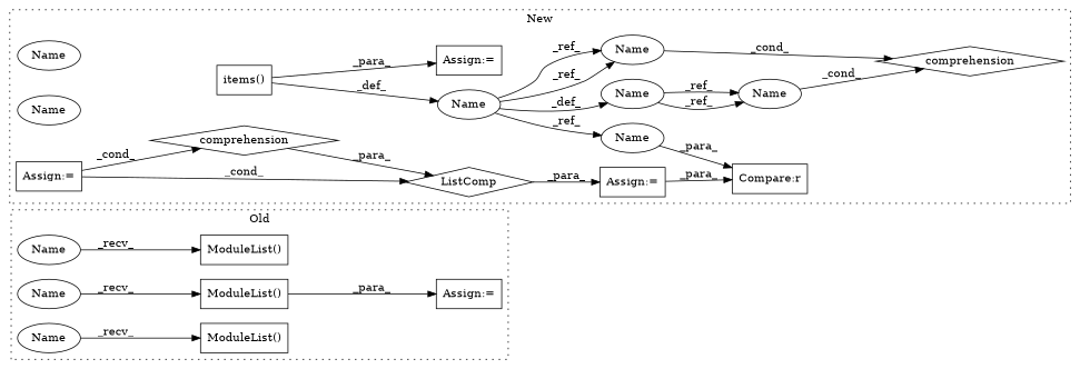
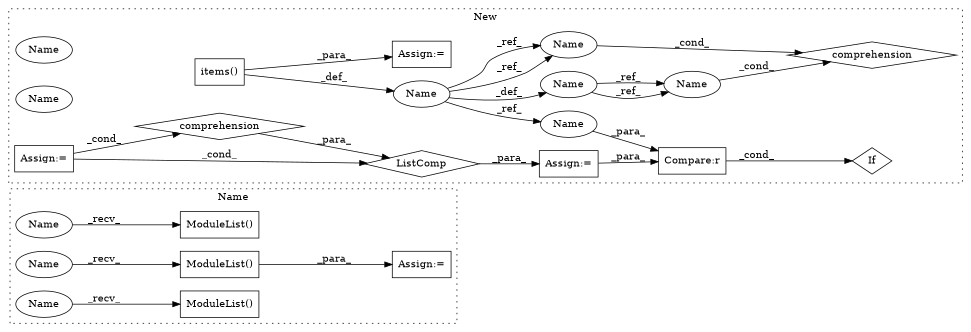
  digraph {
    rankdir=LR
    node [a=87 l=18 s=11750 shape=ellipse]
    n1 [a=75 l=15 label="ModuleList()" s=12268 shape=box]
    n2 [a=75 l=15 label="ModuleList()" s=12323 shape=box]
    n3 [a=68 label="Assign:=" s=12305 shape=box]
    n4 [a=75 l=15 label="ModuleList()" s=12414 shape=box]
    n5 [l=2 label=Name s=12268]
    n6 [l=2 label=Name s=12323]
    n7 [l=2 label=Name s=12414]
    n8 [a=75 l=40 label="items()" s=11694 shape=box]
+   n9 [a=96 l=31 label=If shape=diamond]
    n10 [a=40 l=31 label="Compare:r" shape=box]
    n11 [l=10 label=Name s=11613]
    n12 [a=45 l=3 label=comprehension s=11656 shape=diamond]
    n13 [label=Name s=11672]
    n14 [label=Name s=11625]
    n15 [l=10 label=Name s=11660]
    n16 [a=106 l=77 label=ListComp s=11464 shape=diamond]
    n17 [a=68 l=23 label="Assign:=" s=11576 shape=box]
    n18 [a=45 l=3 label=comprehension s=11490 shape=diamond]
    n19 [a=68 l=14 label="Assign:=" s=11450 shape=box]
    n20 [a=68 l=51 label="Assign:=" s=11343 shape=box]
    n21 [l=10 label=Name s=11613]
    n22 [l=10 label=Name]
    n23 [label=Name s=11625]
    subgraph cluster_1 {
-     label=Old
+     label=Name
      style=dotted
      n1
      n2
      n3
      n4
      n5
      n6
      n7
    }
    subgraph cluster_2 {
      label=New
      style=dotted
      n8
+     n9
      n10
      n11
      n12
      n13
      n14
      n15
      n16
      n17
      n18
      n19
      n20
      n21
      n22
      n23
    }
    n2 -> n3 [label=_para_]
    n5 -> n1 [label=_recv_]
    n6 -> n2 [label=_recv_]
    n7 -> n4 [label=_recv_]
    n8 -> n15 [label=_def_]
    n8 -> n17 [label=_para_]
+   n10 -> n9 [label=_cond_]
    n13 -> n23 [label=_ref_]
    n13 -> n23 [label=_ref_]
    n15 -> n13 [label=_def_]
    n15 -> n21 [label=_ref_]
    n15 -> n21 [label=_ref_]
    n15 -> n22 [label=_ref_]
    n16 -> n19 [label=_para_]
    n18 -> n16 [label=_para_]
    n19 -> n10 [label=_para_]
    n20 -> n16 [label=_cond_]
    n20 -> n18 [label=_cond_]
    n21 -> n12 [label=_cond_]
    n22 -> n10 [label=_para_]
    n23 -> n12 [label=_cond_]
  }
